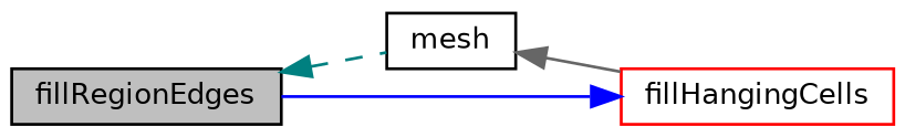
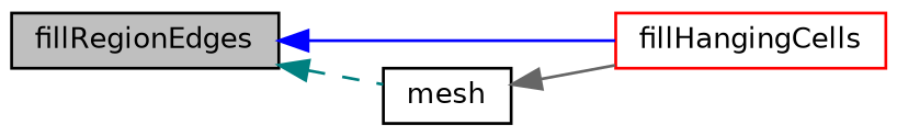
  digraph {
    rankdir=LR
    node [color=black fontname=Helvetica fontsize=10 shape=record]
    edge [dir=back fontname=Helvetica fontsize=10 labelfontname=Helvetica labelfontsize=10 style=solid]
    n1 [fillcolor=grey75 fontcolor=black height=0.2 label=fillRegionEdges style=filled width=0.4]
    n2 [color=red height=0.2 label=fillHangingCells width=0.4]
    n3 [height=0.2 label=mesh width=0.4]
-   n2 -> n1 [color=blue]
+   n1 -> n2 [color=blue]
    n1 -> n3 [color=teal style=dashed]
    n3 -> n2 [color=gray40]
  }
